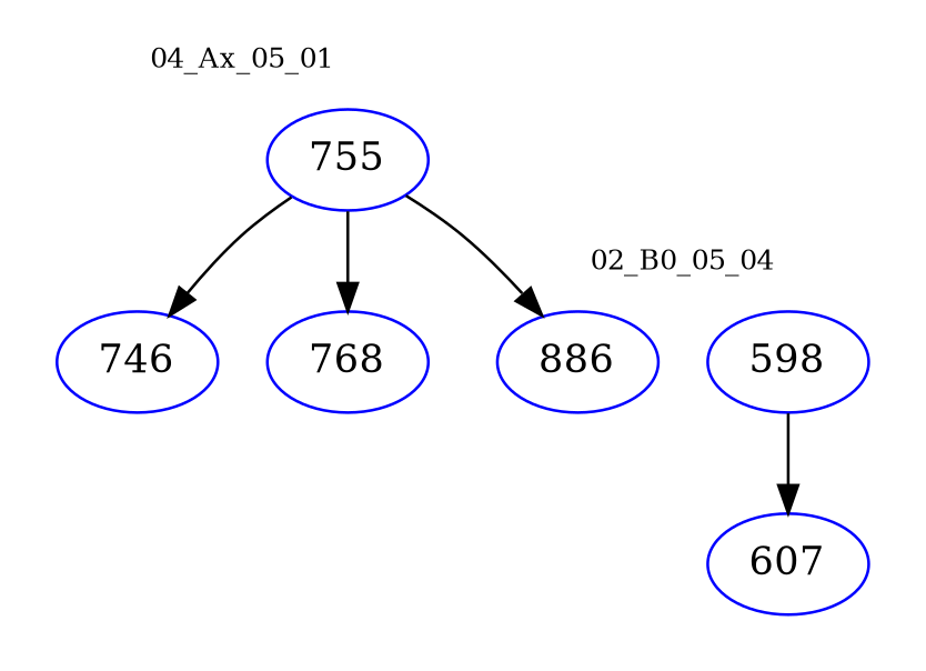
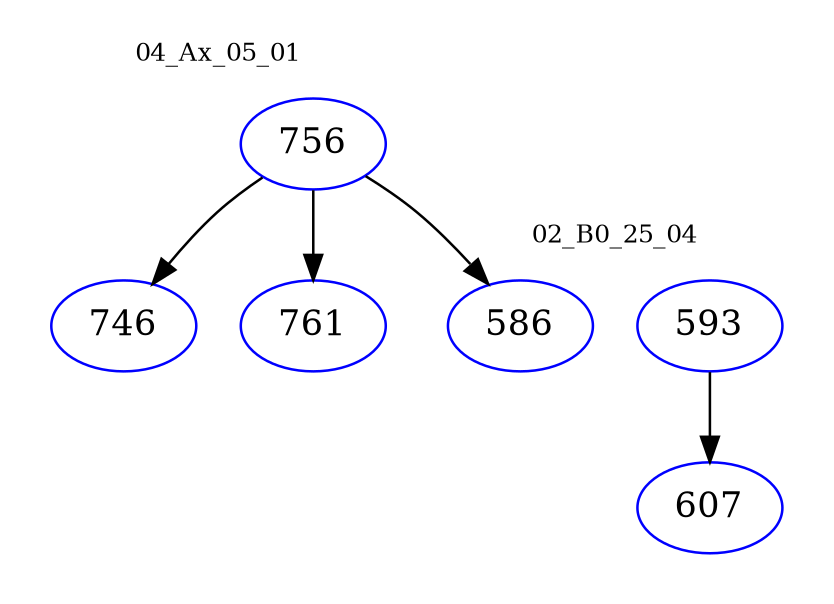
  digraph {
    node [color=blue]
    edge [color=black]
-   n1 [label=755]
+   n1 [label=756]
    n2 [label=746]
-   n3 [label=768]
-   n4 [label=598]
-   n5 [label=886]
+   n3 [label=761]
+   n4 [label=593]
+   n5 [label=586]
    n6 [label=607]
    subgraph cluster_1 {
      color=white
      fontsize=10
      label="04_Ax_05_01"
      n1
      n2
      n3
    }
    subgraph cluster_2 {
      color=white
      fontsize=10
-     label="02_B0_05_04"
+     label="02_B0_25_04"
      n4
      n5
      n6
    }
    n1 -> n2
    n1 -> n3
    n1 -> n5
    n4 -> n6
  }
